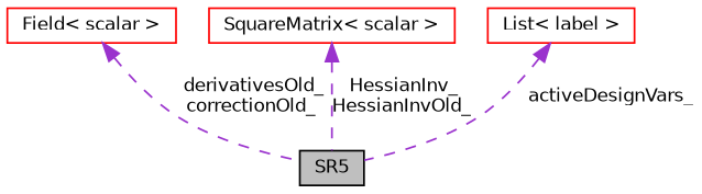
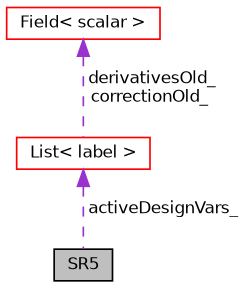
  digraph {
    node [color=red fontname=Helvetica fontsize=10 shape=record]
    edge [color=darkorchid3 dir=back fontname=Helvetica fontsize=10 labelfontname=Helvetica labelfontsize=10 style=dashed]
    n1 [color=black fillcolor=grey75 fontcolor=black height=0.2 label=SR5 style=filled width=0.4]
    n2 [height=0.2 label="Field\< scalar \>" width=0.4]
-   n3 [height=0.2 label="SquareMatrix\< scalar \>" width=0.4]
    n4 [height=0.2 label="List\< label \>" width=0.4]
-   n2 -> n1 [label=" derivativesOld_\ncorrectionOld_"]
-   n3 -> n1 [label=" HessianInv_\nHessianInvOld_"]
+   n2 -> n4 [label=" derivativesOld_\ncorrectionOld_"]
    n4 -> n1 [label=" activeDesignVars_"]
  }
